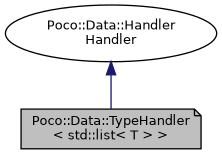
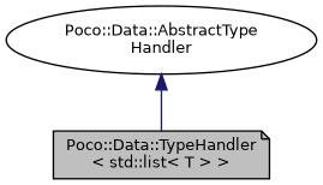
  digraph {
    node [color=black fontname=Helvetica fontsize=10 style=filled]
    n1 [fillcolor=grey75 fontcolor=black height=0.2 label="Poco::Data::TypeHandler\l\< std::list\< T \> \>" shape=note width=0.4]
-   n2 [fillcolor=white height=0.2 label="Poco::Data::Handler\lHandler" shape=ellipse width=0.4]
+   n2 [fillcolor=white height=0.2 label="Poco::Data::AbstractType\lHandler" shape=ellipse width=0.4]
    n2 -> n1 [color=midnightblue dir=back fontname=Helvetica fontsize=10 labelfontname=Helvetica labelfontsize=10 style=solid]
  }
